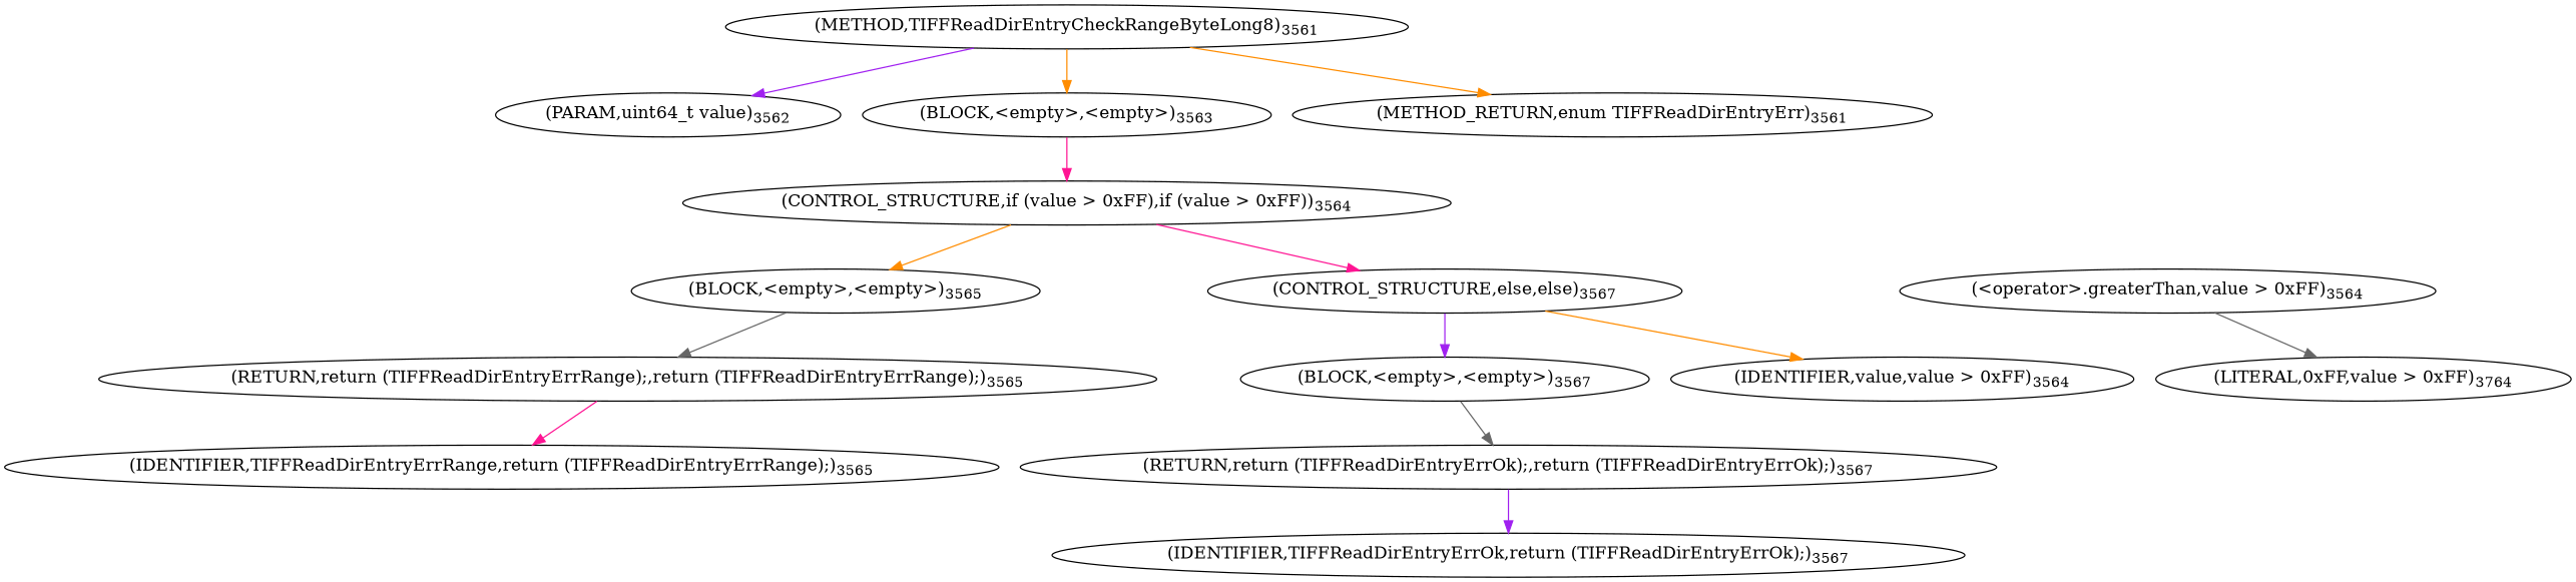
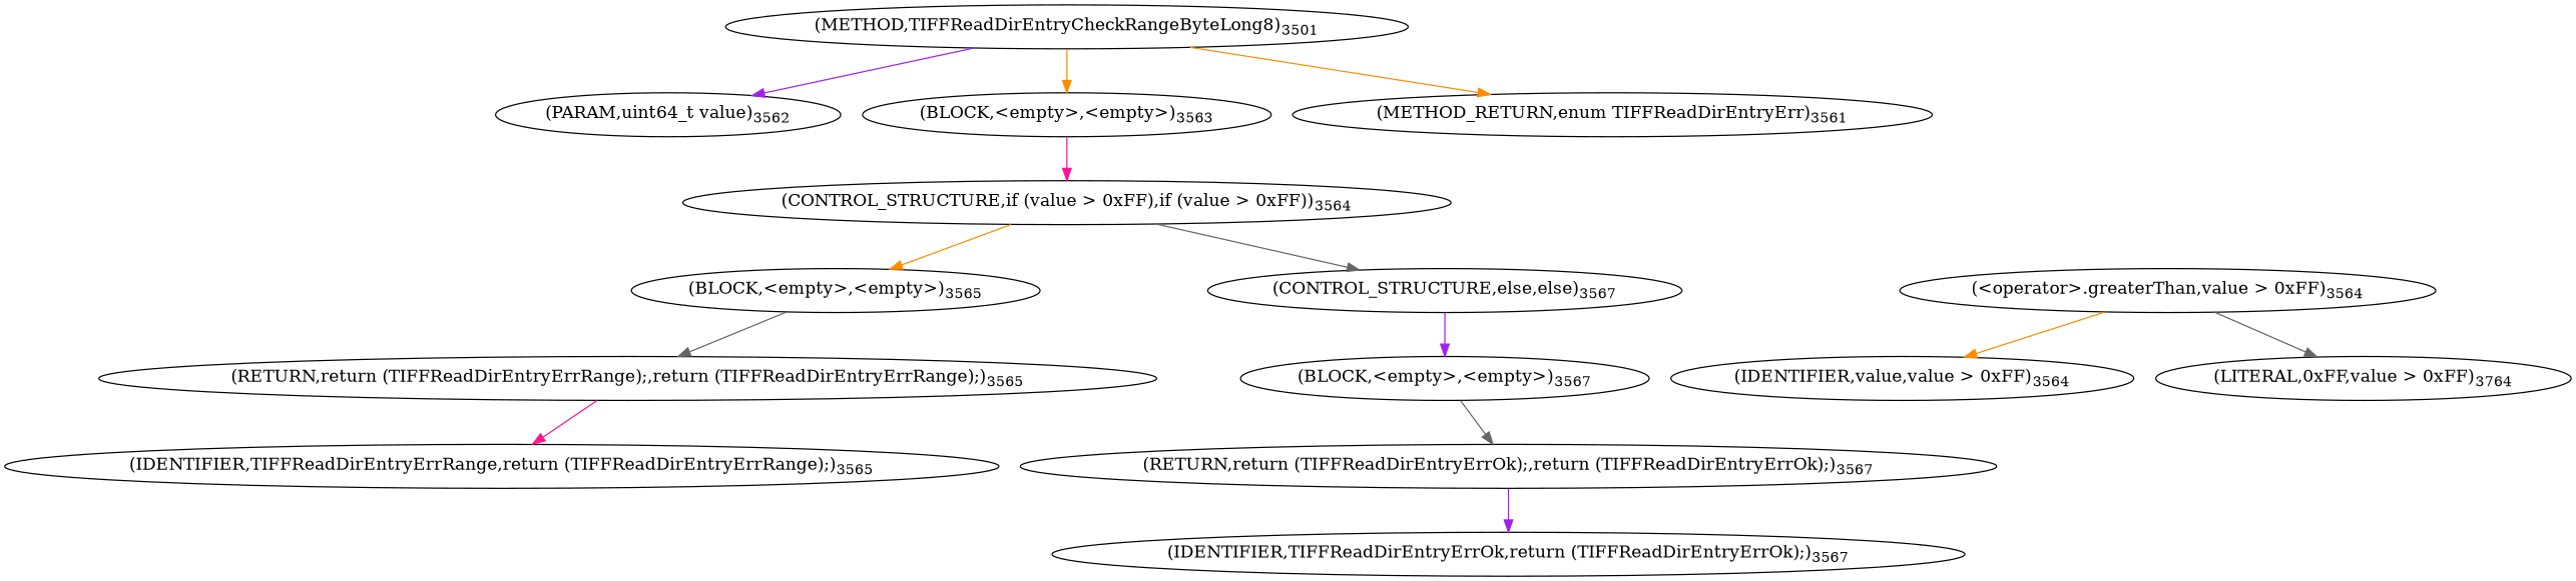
  digraph {
    edge [color=darkorange]
-   n1 [label=<(METHOD,TIFFReadDirEntryCheckRangeByteLong8)<SUB>3561</SUB>>]
+   n1 [label=<(METHOD,TIFFReadDirEntryCheckRangeByteLong8)<SUB>3501</SUB>>]
    n2 [label=<(PARAM,uint64_t value)<SUB>3562</SUB>>]
    n3 [label=<(BLOCK,&lt;empty&gt;,&lt;empty&gt;)<SUB>3563</SUB>>]
    n4 [label=<(METHOD_RETURN,enum TIFFReadDirEntryErr)<SUB>3561</SUB>>]
    n5 [label=<(CONTROL_STRUCTURE,if (value &gt; 0xFF),if (value &gt; 0xFF))<SUB>3564</SUB>>]
    n6 [label=<(BLOCK,&lt;empty&gt;,&lt;empty&gt;)<SUB>3565</SUB>>]
    n7 [label=<(CONTROL_STRUCTURE,else,else)<SUB>3567</SUB>>]
    n8 [label=<(&lt;operator&gt;.greaterThan,value &gt; 0xFF)<SUB>3564</SUB>>]
    n9 [label=<(IDENTIFIER,value,value &gt; 0xFF)<SUB>3564</SUB>>]
    n10 [label=<(LITERAL,0xFF,value &gt; 0xFF)<SUB>3764</SUB>>]
    n11 [label=<(RETURN,return (TIFFReadDirEntryErrRange);,return (TIFFReadDirEntryErrRange);)<SUB>3565</SUB>>]
    n12 [label=<(BLOCK,&lt;empty&gt;,&lt;empty&gt;)<SUB>3567</SUB>>]
    n13 [label=<(IDENTIFIER,TIFFReadDirEntryErrRange,return (TIFFReadDirEntryErrRange);)<SUB>3565</SUB>>]
    n14 [label=<(RETURN,return (TIFFReadDirEntryErrOk);,return (TIFFReadDirEntryErrOk);)<SUB>3567</SUB>>]
    n15 [label=<(IDENTIFIER,TIFFReadDirEntryErrOk,return (TIFFReadDirEntryErrOk);)<SUB>3567</SUB>>]
    n1 -> n2 [color=purple]
    n1 -> n3
    n1 -> n4
    n3 -> n5 [color=deeppink]
    n5 -> n6
-   n5 -> n7 [color=deeppink]
+   n5 -> n7 [color=gray40]
    n6 -> n11 [color=gray40]
    n7 -> n12 [color=purple]
-   n7 -> n9
+   n8 -> n9
    n8 -> n10 [color=gray40]
    n11 -> n13 [color=deeppink]
    n12 -> n14 [color=gray40]
    n14 -> n15 [color=purple]
  }
